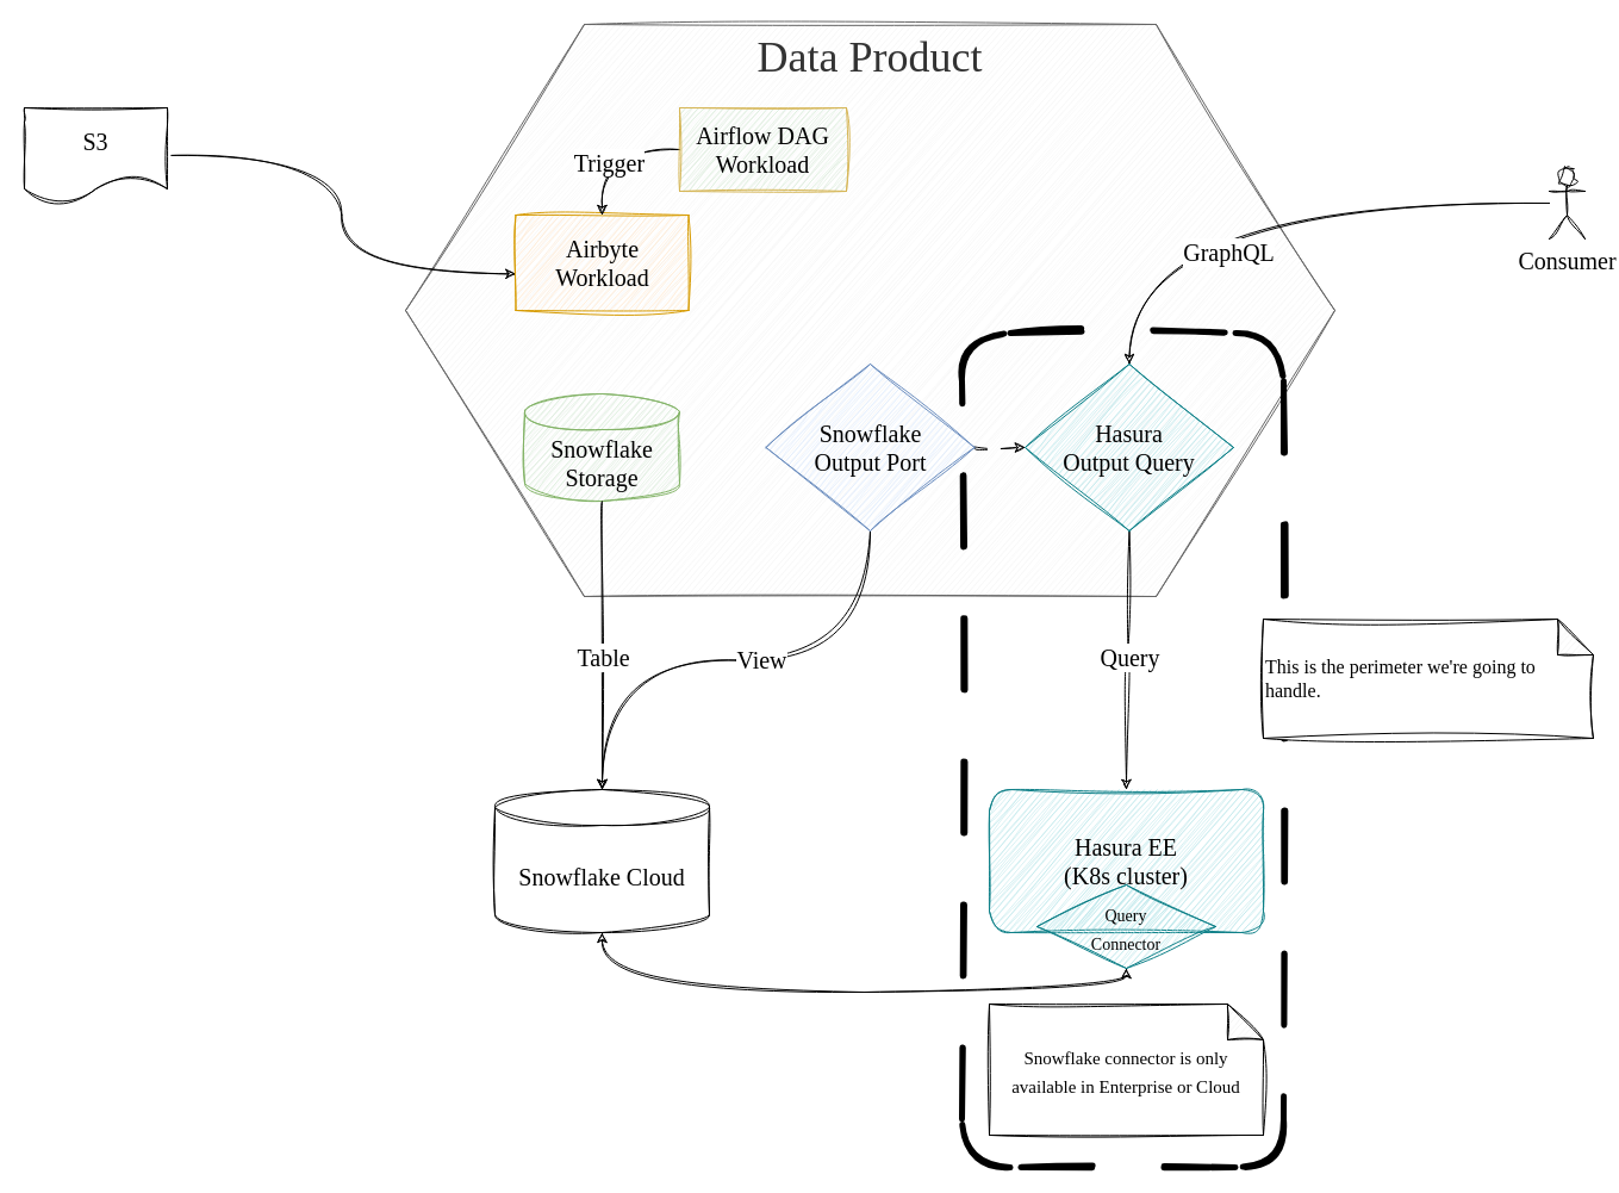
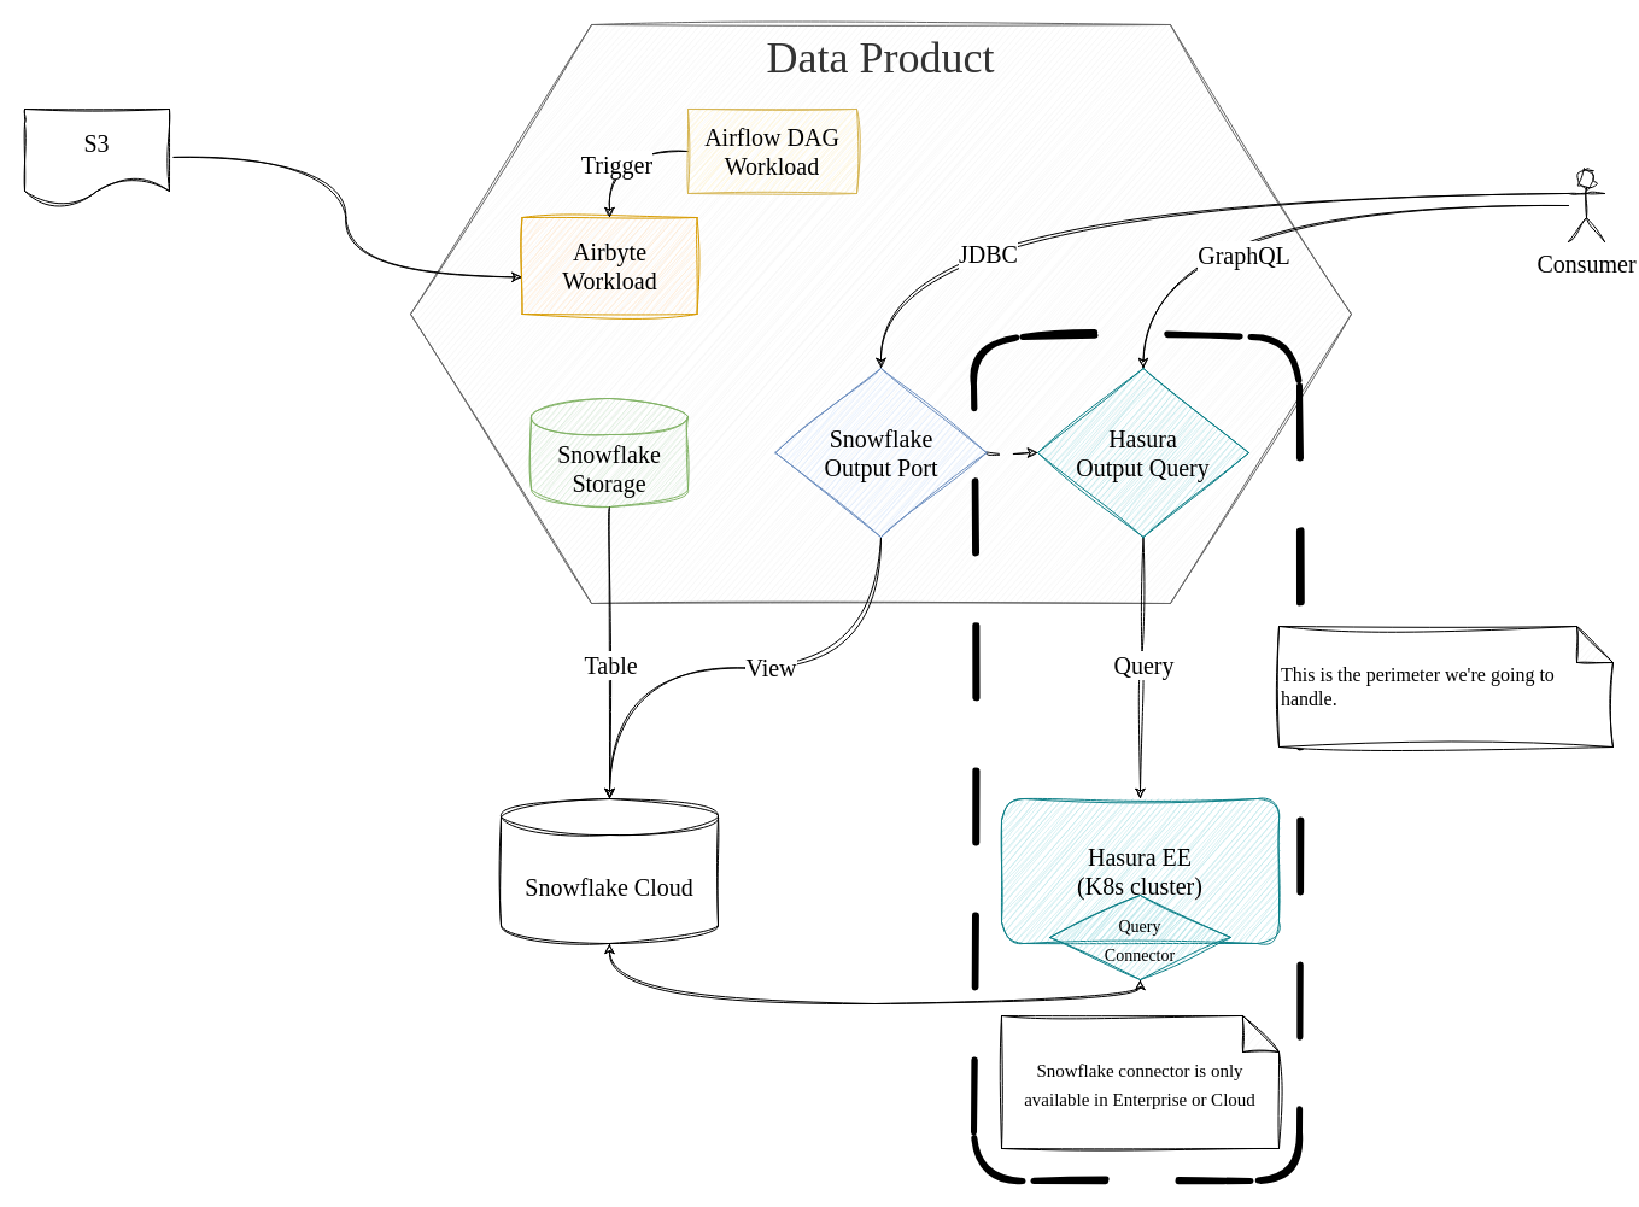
  <mxCell id="0" />
  <mxCell id="1" parent="0" />
  <mxCell id="2" value="&lt;font style=&quot;font-size: 36px;&quot;&gt;Data Product&lt;/font&gt;" style="shape=hexagon;perimeter=hexagonPerimeter2;whiteSpace=wrap;html=1;fixedSize=1;hachureGap=4;fontFamily=Nunito;fontSize=20;size=150;verticalAlign=top;fillColor=#f5f5f5;strokeColor=#666666;fontColor=#333333;sketch=1;curveFitting=1;jiggle=2;fontSource=https%3A%2F%2Ffonts.googleapis.com%2Fcss%3Ffamily%3DNunito;" parent="1" vertex="1"><mxGeometry x="340" y="20" width="780" height="480" as="geometry" /></mxCell>
  <mxCell id="3" value="Snowflake&lt;br&gt;Storage" style="shape=cylinder3;whiteSpace=wrap;html=1;boundedLbl=1;backgroundOutline=1;size=15;hachureGap=4;fontFamily=Nunito;fontSize=20;fillColor=#d5e8d4;strokeColor=#82b366;sketch=1;curveFitting=1;jiggle=2;fontSource=https%3A%2F%2Ffonts.googleapis.com%2Fcss%3Ffamily%3DNunito;" parent="1" vertex="1"><mxGeometry x="440" y="330" width="130" height="90" as="geometry" /></mxCell>
  <mxCell id="4" style="edgeStyle=orthogonalEdgeStyle;rounded=0;hachureGap=4;orthogonalLoop=1;jettySize=auto;html=1;exitX=0.5;exitY=1;exitDx=0;exitDy=0;fontFamily=Nunito;fontSize=16;entryX=0.5;entryY=0;entryDx=0;entryDy=0;entryPerimeter=0;curved=1;sketch=1;curveFitting=1;jiggle=2;fontSource=https%3A%2F%2Ffonts.googleapis.com%2Fcss%3Ffamily%3DNunito;" parent="1" source="30" target="6" edge="1"><mxGeometry relative="1" as="geometry"><mxPoint x="530" y="660" as="targetPoint" /></mxGeometry></mxCell>
  <mxCell id="5" value="View" style="edgeLabel;html=1;align=center;verticalAlign=middle;resizable=0;points=[];fontSize=20;fontFamily=Nunito;fontSource=https%3A%2F%2Ffonts.googleapis.com%2Fcss%3Ffamily%3DNunito;" parent="4" vertex="1" connectable="0"><mxGeometry x="-0.091" y="-1" relative="1" as="geometry"><mxPoint x="1" as="offset" /></mxGeometry></mxCell>
  <mxCell id="6" value="Snowflake Cloud" style="shape=cylinder3;whiteSpace=wrap;html=1;boundedLbl=1;backgroundOutline=1;size=15;hachureGap=4;fontFamily=Nunito;fontSize=20;sketch=1;curveFitting=1;jiggle=2;fontSource=https%3A%2F%2Ffonts.googleapis.com%2Fcss%3Ffamily%3DNunito;" parent="1" vertex="1"><mxGeometry x="415" y="662" width="180" height="120" as="geometry" /></mxCell>
  <mxCell id="7" style="edgeStyle=orthogonalEdgeStyle;rounded=0;hachureGap=4;orthogonalLoop=1;jettySize=auto;html=1;fontFamily=Nunito;fontSize=16;curved=1;entryX=0;entryY=0.617;entryDx=0;entryDy=0;entryPerimeter=0;sketch=1;curveFitting=1;jiggle=2;fontSource=https%3A%2F%2Ffonts.googleapis.com%2Fcss%3Ffamily%3DNunito;" parent="1" source="8" target="9" edge="1"><mxGeometry relative="1" as="geometry" /></mxCell>
  <mxCell id="8" value="S3" style="shape=document;whiteSpace=wrap;html=1;boundedLbl=1;hachureGap=4;fontFamily=Nunito;fontSize=20;sketch=1;curveFitting=1;jiggle=2;fontSource=https%3A%2F%2Ffonts.googleapis.com%2Fcss%3Ffamily%3DNunito;" parent="1" vertex="1"><mxGeometry x="20" y="90" width="120" height="80" as="geometry" /></mxCell>
  <mxCell id="9" value="Airbyte&lt;br&gt;Workload" style="rounded=0;whiteSpace=wrap;html=1;hachureGap=4;fontFamily=Nunito;fontSize=20;fillColor=#ffe6cc;strokeColor=#d79b00;sketch=1;curveFitting=1;jiggle=2;fontSource=https%3A%2F%2Ffonts.googleapis.com%2Fcss%3Ffamily%3DNunito;" parent="1" vertex="1"><mxGeometry x="432.5" y="180" width="145" height="80" as="geometry" /></mxCell>
+ <mxCell id="10" style="edgeStyle=orthogonalEdgeStyle;rounded=0;hachureGap=4;orthogonalLoop=1;jettySize=auto;html=1;exitX=0;exitY=0.333;exitDx=0;exitDy=0;exitPerimeter=0;fontFamily=Nunito;fontSize=16;curved=1;movable=1;resizable=1;rotatable=1;deletable=1;editable=1;locked=0;connectable=1;sketch=1;curveFitting=1;jiggle=2;fontSource=https%3A%2F%2Ffonts.googleapis.com%2Fcss%3Ffamily%3DNunito;" parent="1" source="12" target="30" edge="1"><mxGeometry relative="1" as="geometry" /></mxCell>
+ <mxCell id="11" value="JDBC" style="edgeLabel;html=1;align=center;verticalAlign=middle;resizable=0;points=[];fontSize=20;fontFamily=Nunito;fontSource=https%3A%2F%2Ffonts.googleapis.com%2Fcss%3Ffamily%3DNunito;" parent="10" vertex="1" connectable="0"><mxGeometry x="-0.263" y="2" relative="1" as="geometry"><mxPoint x="-219" y="48" as="offset" /></mxGeometry></mxCell>
  <mxCell id="12" value="Consumer" style="shape=umlActor;verticalLabelPosition=bottom;verticalAlign=top;html=1;outlineConnect=0;hachureGap=4;fontFamily=Nunito;fontSize=20;sketch=1;curveFitting=1;jiggle=2;fontSource=https%3A%2F%2Ffonts.googleapis.com%2Fcss%3Ffamily%3DNunito;" parent="1" vertex="1"><mxGeometry x="1300" y="140" width="30" height="60" as="geometry" /></mxCell>
  <mxCell id="13" style="edgeStyle=orthogonalEdgeStyle;rounded=0;hachureGap=4;orthogonalLoop=1;jettySize=auto;html=1;exitX=0.5;exitY=1;exitDx=0;exitDy=0;fontFamily=Nunito;fontSize=16;entryX=0.5;entryY=0;entryDx=0;entryDy=0;entryPerimeter=0;curved=1;exitPerimeter=0;sketch=1;curveFitting=1;jiggle=2;fontSource=https%3A%2F%2Ffonts.googleapis.com%2Fcss%3Ffamily%3DNunito;" parent="1" source="3" target="6" edge="1"><mxGeometry relative="1" as="geometry"><mxPoint x="515" y="672" as="targetPoint" /><mxPoint x="735" y="455" as="sourcePoint" /></mxGeometry></mxCell>
  <mxCell id="14" value="Table" style="edgeLabel;html=1;align=center;verticalAlign=middle;resizable=0;points=[];fontSize=20;fontFamily=Nunito;fontSource=https%3A%2F%2Ffonts.googleapis.com%2Fcss%3Ffamily%3DNunito;" parent="13" vertex="1" connectable="0"><mxGeometry x="-0.132" relative="1" as="geometry"><mxPoint y="25" as="offset" /></mxGeometry></mxCell>
  <mxCell id="15" style="edgeStyle=orthogonalEdgeStyle;rounded=0;hachureGap=4;orthogonalLoop=1;jettySize=auto;html=1;exitX=0;exitY=0.5;exitDx=0;exitDy=0;fontFamily=Nunito;fontSize=16;curved=1;sketch=1;curveFitting=1;jiggle=2;fontSource=https%3A%2F%2Ffonts.googleapis.com%2Fcss%3Ffamily%3DNunito;" parent="1" source="17" target="9" edge="1"><mxGeometry relative="1" as="geometry" /></mxCell>
  <mxCell id="16" value="Trigger" style="edgeLabel;html=1;align=center;verticalAlign=middle;resizable=0;points=[];fontSize=20;fontFamily=Nunito;fontSource=https%3A%2F%2Ffonts.googleapis.com%2Fcss%3Ffamily%3DNunito;" parent="15" vertex="1" connectable="0"><mxGeometry x="0.113" y="-6" relative="1" as="geometry"><mxPoint x="11" y="8" as="offset" /></mxGeometry></mxCell>
- <mxCell id="17" value="Airflow DAG&lt;br&gt;Workload" style="rounded=0;whiteSpace=wrap;html=1;hachureGap=4;fontFamily=Nunito;fontSize=20;fillColor=#d5e8d4;strokeColor=#d6b656;sketch=1;curveFitting=1;jiggle=2;fontSource=https%3A%2F%2Ffonts.googleapis.com%2Fcss%3Ffamily%3DNunito;" parent="1" vertex="1"><mxGeometry x="570" y="90" width="140" height="70" as="geometry" /></mxCell>
+ <mxCell id="17" value="Airflow DAG&lt;br&gt;Workload" style="rounded=0;whiteSpace=wrap;html=1;hachureGap=4;fontFamily=Nunito;fontSize=20;fillColor=#fff2cc;strokeColor=#d6b656;sketch=1;curveFitting=1;jiggle=2;fontSource=https%3A%2F%2Ffonts.googleapis.com%2Fcss%3Ffamily%3DNunito;" parent="1" vertex="1"><mxGeometry x="570" y="90" width="140" height="70" as="geometry" /></mxCell>
  <mxCell id="18" value="" style="rounded=1;whiteSpace=wrap;html=1;sketch=1;hachureGap=4;jiggle=2;curveFitting=1;fontFamily=Architects Daughter;fontSource=https%3A%2F%2Ffonts.googleapis.com%2Fcss%3Ffamily%3DArchitects%2BDaughter;fontSize=16;fillColor=none;dashed=1;dashPattern=12 12;strokeColor=#000000;strokeWidth=5;" parent="1" vertex="1"><mxGeometry x="807" y="279" width="270" height="700" as="geometry" /></mxCell>
  <mxCell id="19" style="edgeStyle=orthogonalEdgeStyle;rounded=0;hachureGap=4;orthogonalLoop=1;jettySize=auto;html=1;exitX=0.5;exitY=1;exitDx=0;exitDy=0;entryX=0.5;entryY=0;entryDx=0;entryDy=0;fontFamily=Nunito;fontSize=16;curved=1;sketch=1;curveFitting=1;jiggle=2;fontSource=https%3A%2F%2Ffonts.googleapis.com%2Fcss%3Ffamily%3DNunito;" parent="1" source="21" target="24" edge="1"><mxGeometry relative="1" as="geometry" /></mxCell>
  <mxCell id="20" value="Query" style="edgeLabel;html=1;align=center;verticalAlign=middle;resizable=0;points=[];fontSize=20;fontFamily=Nunito;fontSource=https%3A%2F%2Ffonts.googleapis.com%2Fcss%3Ffamily%3DNunito;" parent="19" vertex="1" connectable="0"><mxGeometry x="-0.125" y="1" relative="1" as="geometry"><mxPoint x="-1" y="9" as="offset" /></mxGeometry></mxCell>
  <mxCell id="21" value="Hasura&lt;br&gt;Output Query" style="rhombus;whiteSpace=wrap;html=1;hachureGap=4;fontFamily=Nunito;fontSize=20;fillColor=#b0e3e6;strokeColor=#0e8088;sketch=1;curveFitting=1;jiggle=2;fontSource=https%3A%2F%2Ffonts.googleapis.com%2Fcss%3Ffamily%3DNunito;" parent="1" vertex="1"><mxGeometry x="860" y="305" width="175" height="140" as="geometry" /></mxCell>
  <mxCell id="22" value="&lt;font style=&quot;font-size: 15px;&quot;&gt;Snowflake connector is only available in Enterprise or Cloud&lt;/font&gt;" style="shape=note;whiteSpace=wrap;html=1;backgroundOutline=1;darkOpacity=0.05;hachureGap=4;fontFamily=Nunito;fontSize=20;sketch=1;curveFitting=1;jiggle=2;fontSource=https%3A%2F%2Ffonts.googleapis.com%2Fcss%3Ffamily%3DNunito;" parent="1" vertex="1"><mxGeometry x="830" y="842" width="230" height="110" as="geometry" /></mxCell>
  <mxCell id="23" value="" style="group;fontFamily=Nunito;sketch=1;curveFitting=1;jiggle=2;fontSource=https%3A%2F%2Ffonts.googleapis.com%2Fcss%3Ffamily%3DNunito;" parent="1" vertex="1" connectable="0"><mxGeometry x="830" y="662" width="230" height="150" as="geometry" /></mxCell>
  <mxCell id="24" value="Hasura EE&lt;br&gt;(K8s cluster)" style="rounded=1;whiteSpace=wrap;html=1;hachureGap=4;fontFamily=Nunito;fontSize=20;sketch=1;curveFitting=1;jiggle=2;fillColor=#b0e3e6;strokeColor=#0e8088;fontSource=https%3A%2F%2Ffonts.googleapis.com%2Fcss%3Ffamily%3DNunito;" parent="23" vertex="1"><mxGeometry width="230" height="120" as="geometry" /></mxCell>
  <mxCell id="25" value="&lt;font style=&quot;font-size: 14px;&quot;&gt;Query&lt;br&gt;Connector&lt;/font&gt;" style="rhombus;whiteSpace=wrap;html=1;hachureGap=4;fontFamily=Nunito;fontSize=20;sketch=1;curveFitting=1;jiggle=2;fillColor=#b0e3e6;strokeColor=#0e8088;fontSource=https%3A%2F%2Ffonts.googleapis.com%2Fcss%3Ffamily%3DNunito;" parent="23" vertex="1"><mxGeometry x="40" y="80" width="150" height="70" as="geometry" /></mxCell>
  <mxCell id="26" style="edgeStyle=orthogonalEdgeStyle;rounded=0;hachureGap=4;orthogonalLoop=1;jettySize=auto;html=1;entryX=0.5;entryY=1;entryDx=0;entryDy=0;entryPerimeter=0;fontFamily=Nunito;fontSize=16;startArrow=classic;startFill=1;exitX=0.5;exitY=1;exitDx=0;exitDy=0;curved=1;sketch=1;curveFitting=1;jiggle=2;fontSource=https%3A%2F%2Ffonts.googleapis.com%2Fcss%3Ffamily%3DNunito;" parent="1" source="25" target="6" edge="1"><mxGeometry relative="1" as="geometry" /></mxCell>
  <mxCell id="27" style="edgeStyle=orthogonalEdgeStyle;rounded=0;hachureGap=4;orthogonalLoop=1;jettySize=auto;html=1;fontFamily=Nunito;fontSize=16;dashed=1;dashPattern=12 12;entryX=0;entryY=0.5;entryDx=0;entryDy=0;exitX=1;exitY=0.5;exitDx=0;exitDy=0;curved=1;sketch=1;curveFitting=1;jiggle=2;fontSource=https%3A%2F%2Ffonts.googleapis.com%2Fcss%3Ffamily%3DNunito;" parent="1" source="30" target="21" edge="1"><mxGeometry relative="1" as="geometry" /></mxCell>
  <mxCell id="28" style="edgeStyle=orthogonalEdgeStyle;rounded=0;hachureGap=4;orthogonalLoop=1;jettySize=auto;html=1;entryX=0.5;entryY=0;entryDx=0;entryDy=0;fontFamily=Nunito;fontSize=16;curved=1;sketch=1;curveFitting=1;jiggle=2;fontSource=https%3A%2F%2Ffonts.googleapis.com%2Fcss%3Ffamily%3DNunito;" parent="1" source="12" target="21" edge="1"><mxGeometry relative="1" as="geometry" /></mxCell>
  <mxCell id="29" value="GraphQL" style="edgeLabel;html=1;align=center;verticalAlign=middle;resizable=0;points=[];fontSize=20;fontFamily=Nunito;fontSource=https%3A%2F%2Ffonts.googleapis.com%2Fcss%3Ffamily%3DNunito;" parent="28" vertex="1" connectable="0"><mxGeometry x="-0.192" y="10" relative="1" as="geometry"><mxPoint x="-73" y="30" as="offset" /></mxGeometry></mxCell>
  <mxCell id="30" value="Snowflake&lt;br&gt;Output Port" style="rhombus;whiteSpace=wrap;html=1;hachureGap=4;fontFamily=Nunito;fontSize=20;fillColor=#dae8fc;strokeColor=#6c8ebf;sketch=1;curveFitting=1;jiggle=2;fontSource=https%3A%2F%2Ffonts.googleapis.com%2Fcss%3Ffamily%3DNunito;" parent="1" vertex="1"><mxGeometry x="642.5" y="305" width="175" height="140" as="geometry" /></mxCell>
  <mxCell id="31" value="&lt;font data-font-src=&quot;https://fonts.googleapis.com/css?family=Nunito&quot; face=&quot;Nunito&quot;&gt;This is the perimeter we're going to handle.&lt;/font&gt;" style="shape=note;whiteSpace=wrap;html=1;backgroundOutline=1;darkOpacity=0.05;sketch=1;hachureGap=4;jiggle=2;curveFitting=1;fontFamily=Architects Daughter;fontSource=https%3A%2F%2Ffonts.googleapis.com%2Fcss%3Ffamily%3DArchitects%2BDaughter;fontSize=16;fontColor=default;align=left;" parent="1" vertex="1"><mxGeometry x="1060" y="519" width="277" height="100" as="geometry" /></mxCell>
